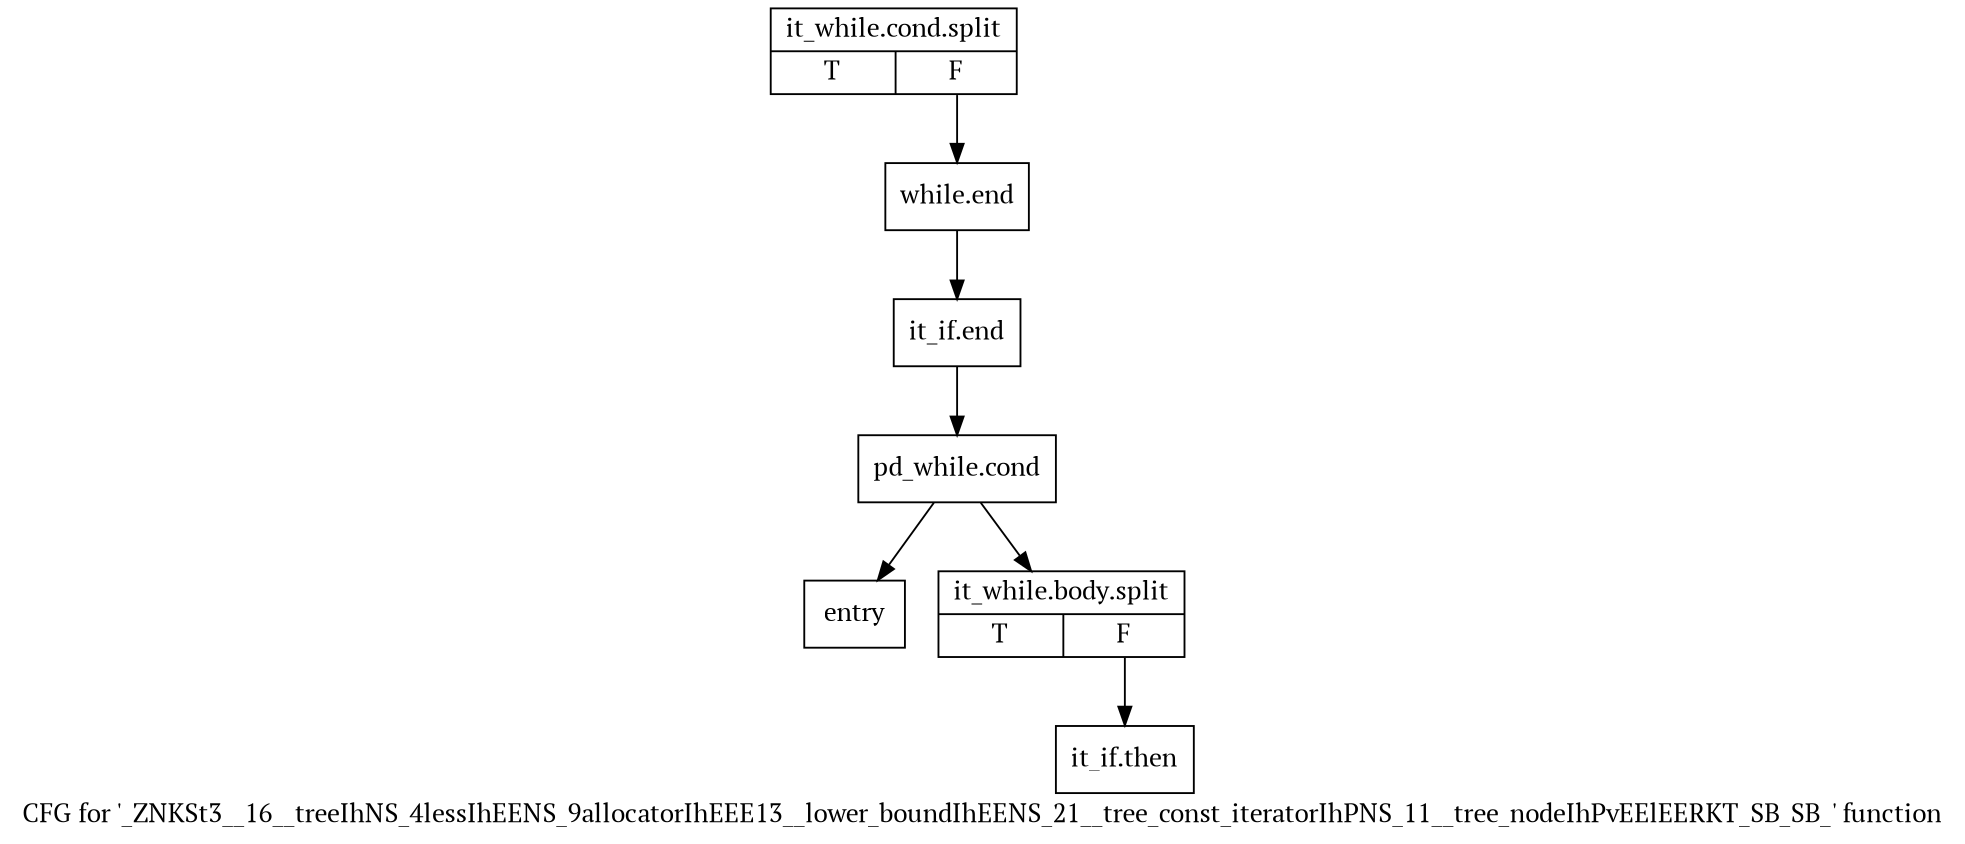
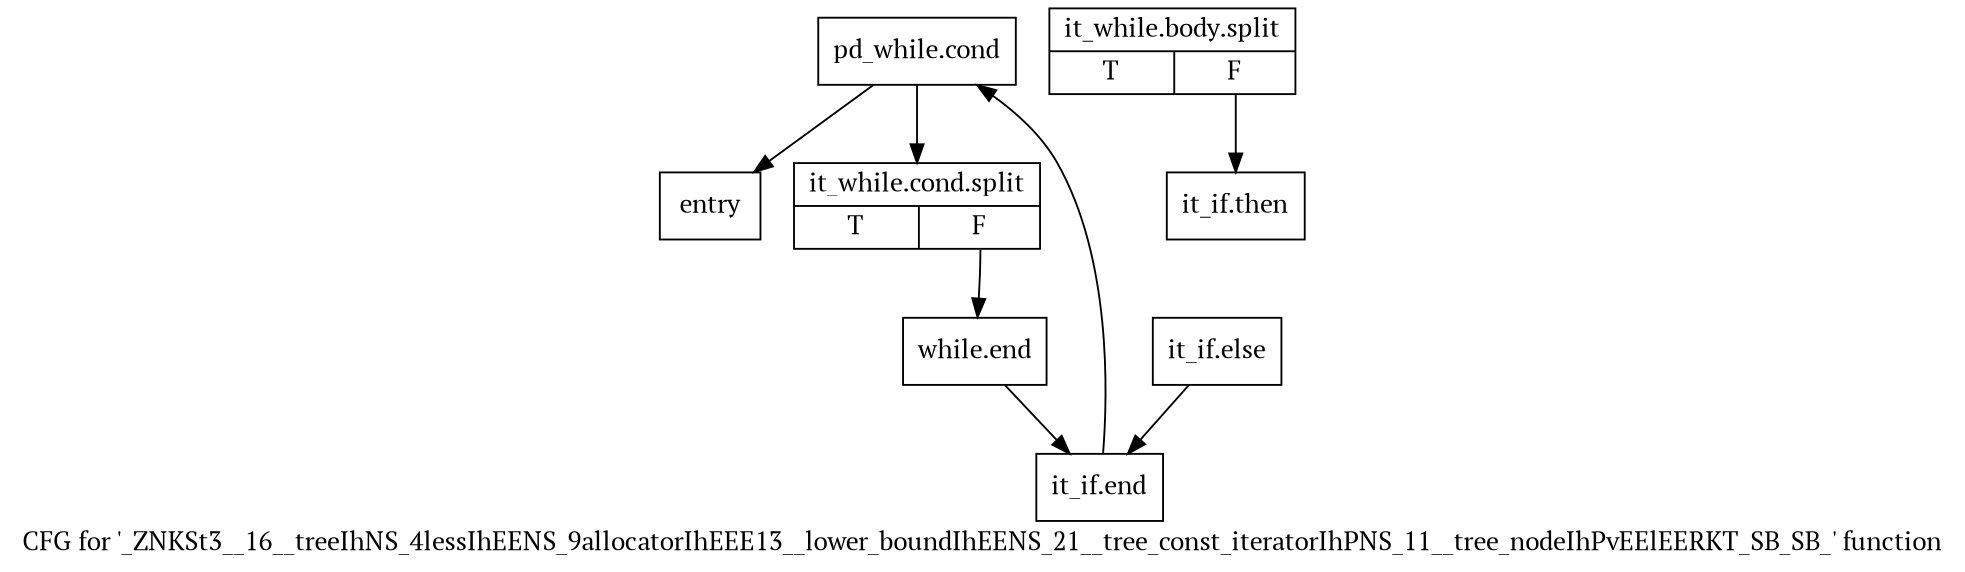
  digraph {
    fontname="PT Serif"
    label="CFG for '_ZNKSt3__16__treeIhNS_4lessIhEENS_9allocatorIhEEE13__lower_boundIhEENS_21__tree_const_iteratorIhPNS_11__tree_nodeIhPvEElEERKT_SB_SB_' function"
    node [fontname="PT Serif" shape=record]
    edge [fontname="PT Serif"]
    n1 [label="{entry}"]
    n2 [label="{pd_while.cond}"]
    n3 [label="{it_while.cond.split|{<s0>T|<s1>F}}"]
    n4 [label="{while.end}"]
    n5 [label="{it_if.end}"]
    n6 [label="{it_while.body.split|{<s0>T|<s1>F}}"]
    n7 [label="{it_if.then}"]
+   n8 [label="{it_if.else}"]
    n2 -> n1
-   n2 -> n6
+   n2 -> n3
    n3 -> n4 [tailport=s1]
    n4 -> n5
    n5 -> n2
    n6 -> n7 [tailport=s1]
+   n8 -> n5
  }
